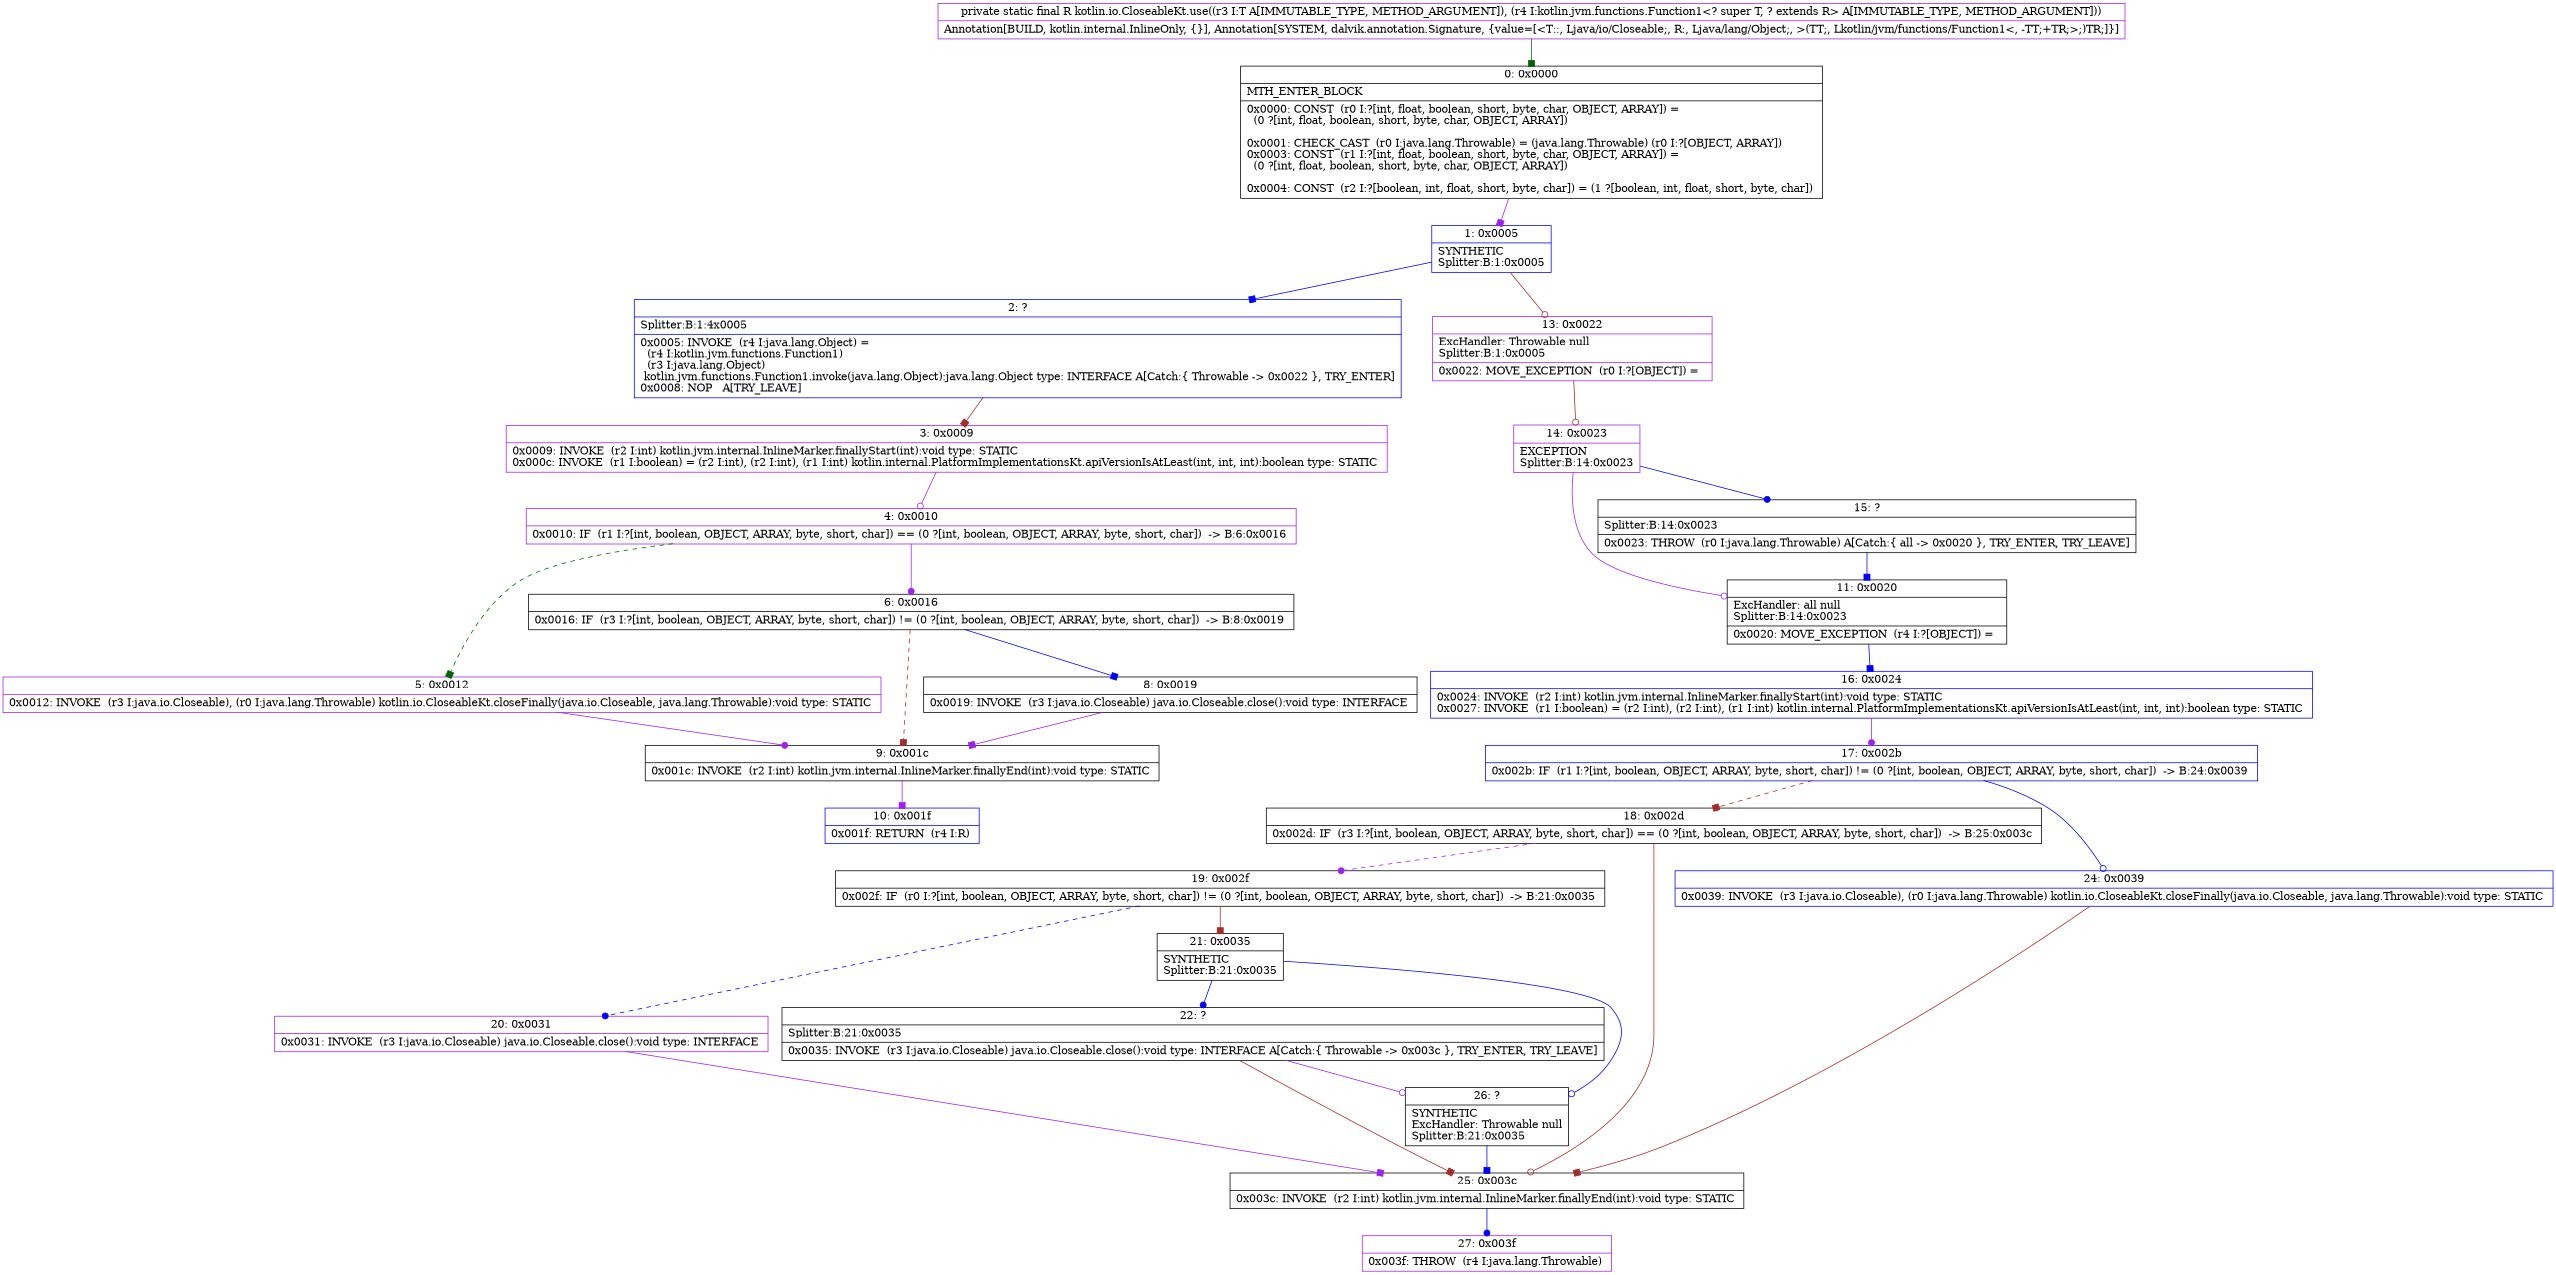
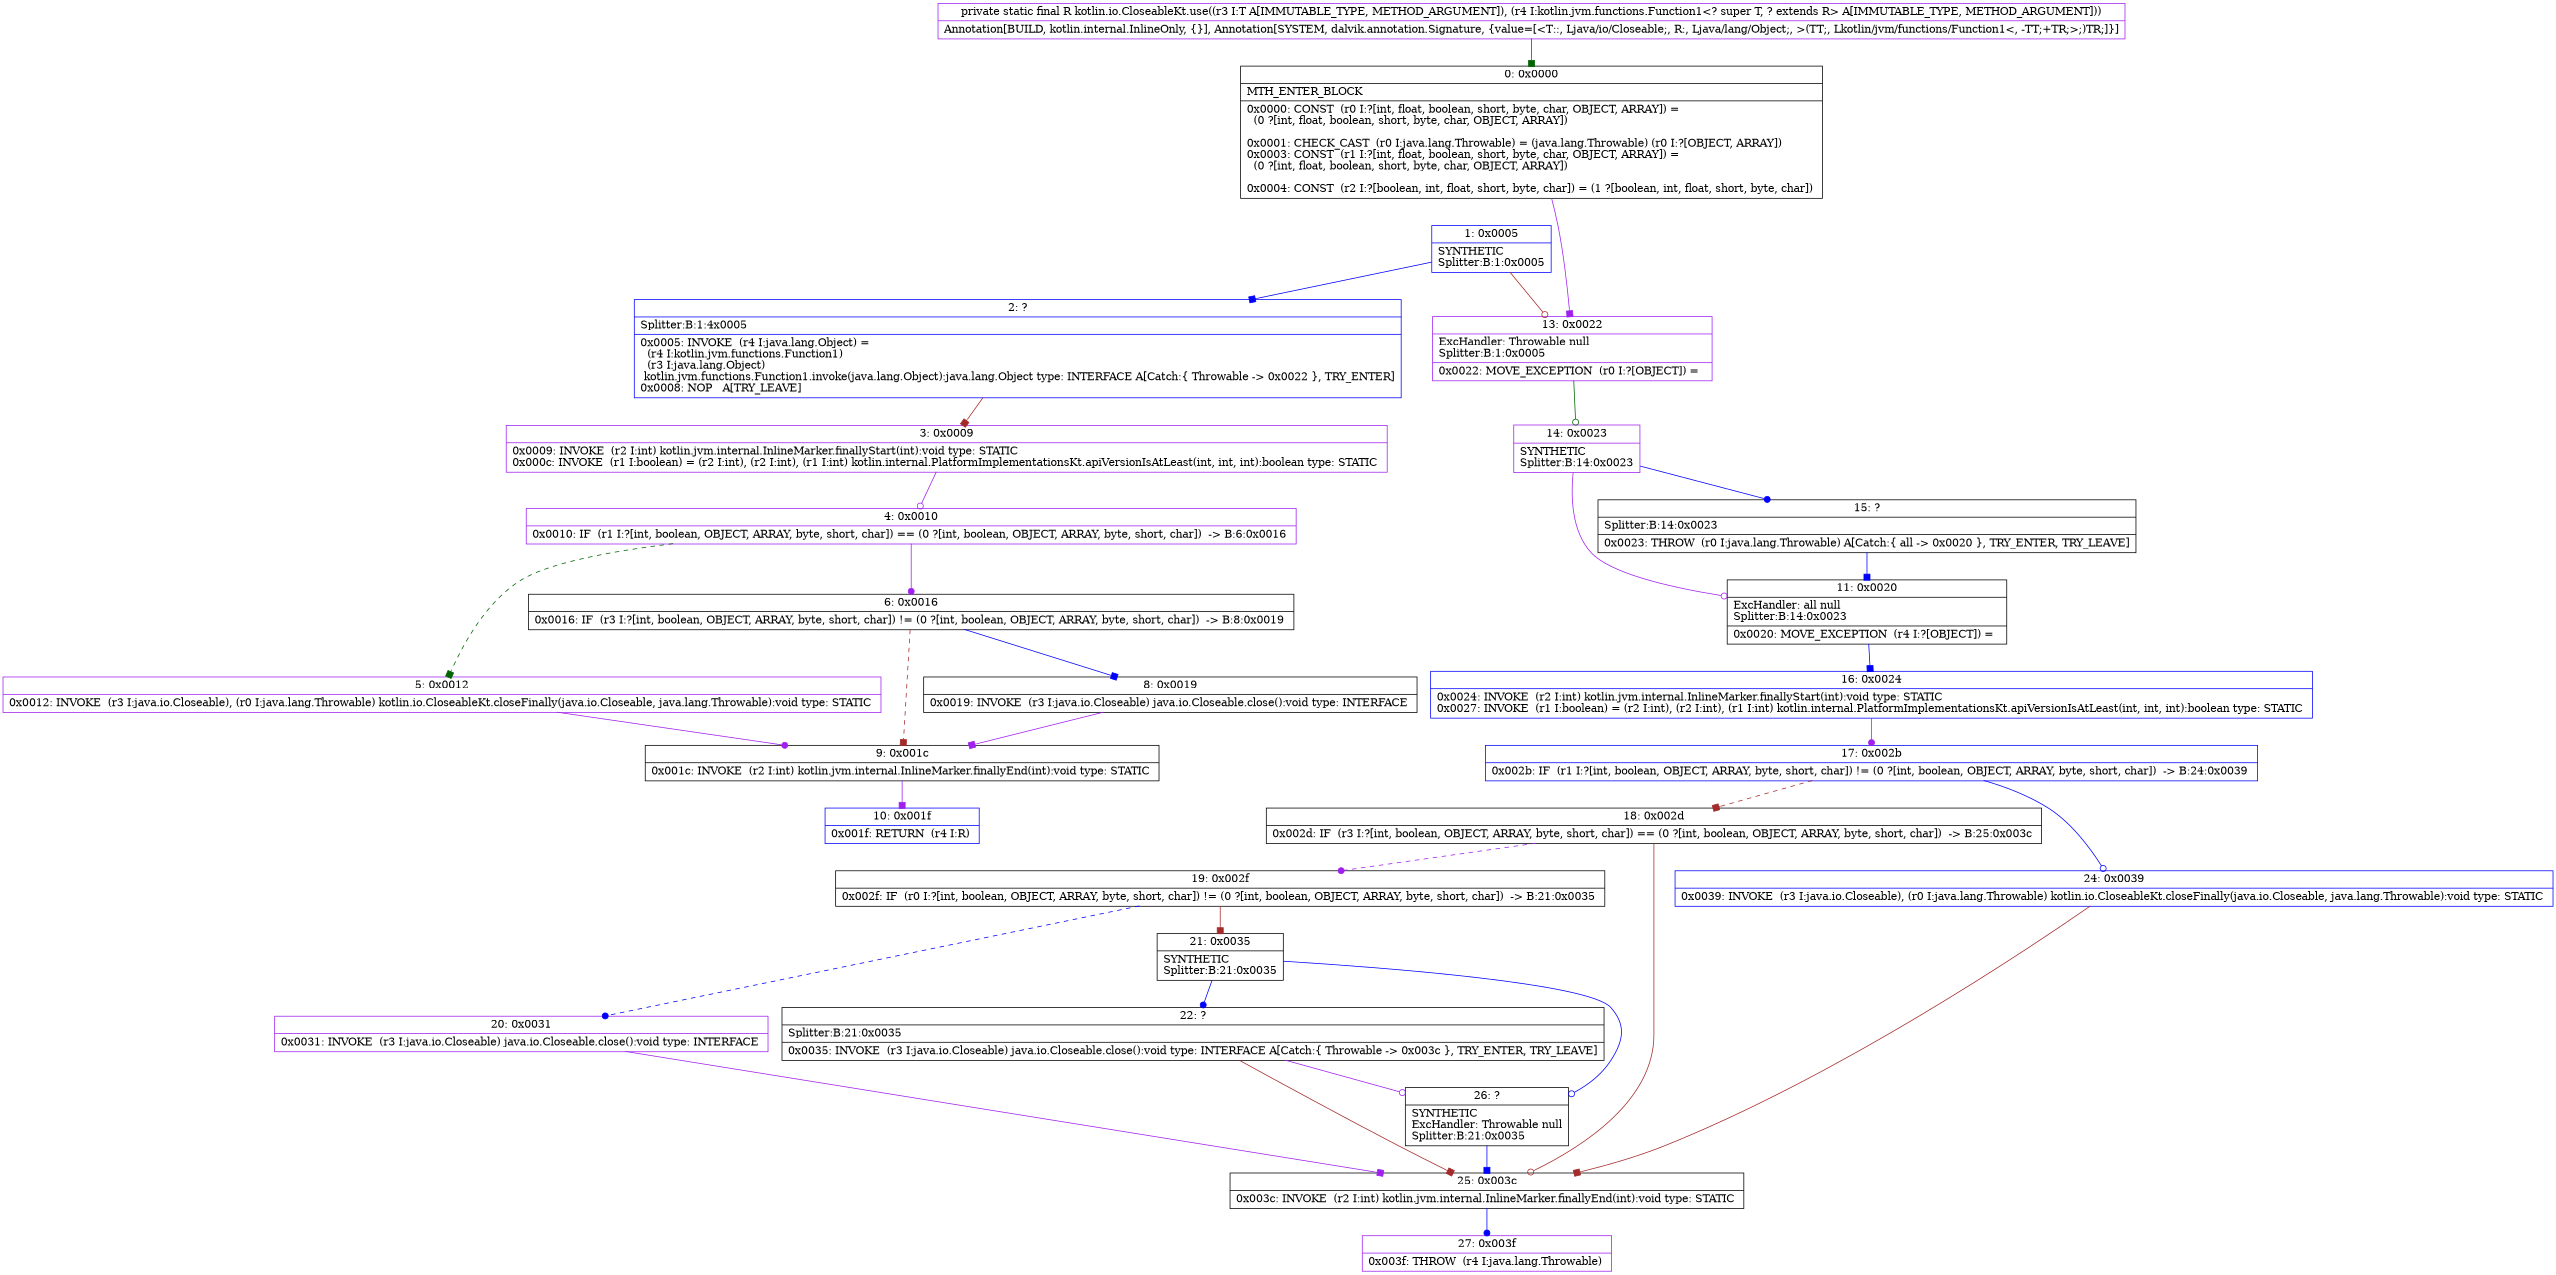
  digraph {
    node [color=black shape=record]
    edge [arrowhead=box color=purple]
    n1 [label="{0\:\ 0x0000|MTH_ENTER_BLOCK\l|0x0000: CONST  (r0 I:?[int, float, boolean, short, byte, char, OBJECT, ARRAY]) = \l  (0 ?[int, float, boolean, short, byte, char, OBJECT, ARRAY])\l \l0x0001: CHECK_CAST  (r0 I:java.lang.Throwable) = (java.lang.Throwable) (r0 I:?[OBJECT, ARRAY]) \l0x0003: CONST  (r1 I:?[int, float, boolean, short, byte, char, OBJECT, ARRAY]) = \l  (0 ?[int, float, boolean, short, byte, char, OBJECT, ARRAY])\l \l0x0004: CONST  (r2 I:?[boolean, int, float, short, byte, char]) = (1 ?[boolean, int, float, short, byte, char]) \l}"]
    n2 [color=blue label="{1\:\ 0x0005|SYNTHETIC\lSplitter:B:1:0x0005\l}"]
    n3 [color=blue label="{2\:\ ?|Splitter:B:1:4x0005\l|0x0005: INVOKE  (r4 I:java.lang.Object) = \l  (r4 I:kotlin.jvm.functions.Function1)\l  (r3 I:java.lang.Object)\l kotlin.jvm.functions.Function1.invoke(java.lang.Object):java.lang.Object type: INTERFACE A[Catch:\{ Throwable \-\> 0x0022 \}, TRY_ENTER]\l0x0008: NOP   A[TRY_LEAVE]\l}"]
    n4 [color=purple label="{13\:\ 0x0022|ExcHandler: Throwable null\lSplitter:B:1:0x0005\l|0x0022: MOVE_EXCEPTION  (r0 I:?[OBJECT]) =  \l}"]
    n5 [color=purple label="{3\:\ 0x0009|0x0009: INVOKE  (r2 I:int) kotlin.jvm.internal.InlineMarker.finallyStart(int):void type: STATIC \l0x000c: INVOKE  (r1 I:boolean) = (r2 I:int), (r2 I:int), (r1 I:int) kotlin.internal.PlatformImplementationsKt.apiVersionIsAtLeast(int, int, int):boolean type: STATIC \l}"]
-   n6 [color=purple label="{14\:\ 0x0023|EXCEPTION\lSplitter:B:14:0x0023\l}"]
+   n6 [color=purple label="{14\:\ 0x0023|SYNTHETIC\lSplitter:B:14:0x0023\l}"]
    n7 [color=purple label="{4\:\ 0x0010|0x0010: IF  (r1 I:?[int, boolean, OBJECT, ARRAY, byte, short, char]) == (0 ?[int, boolean, OBJECT, ARRAY, byte, short, char])  \-\> B:6:0x0016 \l}"]
    n8 [color=purple label="{5\:\ 0x0012|0x0012: INVOKE  (r3 I:java.io.Closeable), (r0 I:java.lang.Throwable) kotlin.io.CloseableKt.closeFinally(java.io.Closeable, java.lang.Throwable):void type: STATIC \l}"]
    n9 [label="{6\:\ 0x0016|0x0016: IF  (r3 I:?[int, boolean, OBJECT, ARRAY, byte, short, char]) != (0 ?[int, boolean, OBJECT, ARRAY, byte, short, char])  \-\> B:8:0x0019 \l}"]
    n10 [label="{9\:\ 0x001c|0x001c: INVOKE  (r2 I:int) kotlin.jvm.internal.InlineMarker.finallyEnd(int):void type: STATIC \l}"]
    n11 [label="{8\:\ 0x0019|0x0019: INVOKE  (r3 I:java.io.Closeable) java.io.Closeable.close():void type: INTERFACE \l}"]
    n12 [color=blue label="{10\:\ 0x001f|0x001f: RETURN  (r4 I:R) \l}"]
    n13 [label="{11\:\ 0x0020|ExcHandler: all null\lSplitter:B:14:0x0023\l|0x0020: MOVE_EXCEPTION  (r4 I:?[OBJECT]) =  \l}"]
    n14 [color=blue label="{16\:\ 0x0024|0x0024: INVOKE  (r2 I:int) kotlin.jvm.internal.InlineMarker.finallyStart(int):void type: STATIC \l0x0027: INVOKE  (r1 I:boolean) = (r2 I:int), (r2 I:int), (r1 I:int) kotlin.internal.PlatformImplementationsKt.apiVersionIsAtLeast(int, int, int):boolean type: STATIC \l}"]
    n15 [color=blue label="{17\:\ 0x002b|0x002b: IF  (r1 I:?[int, boolean, OBJECT, ARRAY, byte, short, char]) != (0 ?[int, boolean, OBJECT, ARRAY, byte, short, char])  \-\> B:24:0x0039 \l}"]
    n16 [label="{15\:\ ?|Splitter:B:14:0x0023\l|0x0023: THROW  (r0 I:java.lang.Throwable) A[Catch:\{ all \-\> 0x0020 \}, TRY_ENTER, TRY_LEAVE]\l}"]
    n17 [label="{18\:\ 0x002d|0x002d: IF  (r3 I:?[int, boolean, OBJECT, ARRAY, byte, short, char]) == (0 ?[int, boolean, OBJECT, ARRAY, byte, short, char])  \-\> B:25:0x003c \l}"]
    n18 [color=blue label="{24\:\ 0x0039|0x0039: INVOKE  (r3 I:java.io.Closeable), (r0 I:java.lang.Throwable) kotlin.io.CloseableKt.closeFinally(java.io.Closeable, java.lang.Throwable):void type: STATIC \l}"]
    n19 [label="{19\:\ 0x002f|0x002f: IF  (r0 I:?[int, boolean, OBJECT, ARRAY, byte, short, char]) != (0 ?[int, boolean, OBJECT, ARRAY, byte, short, char])  \-\> B:21:0x0035 \l}"]
    n20 [label="{25\:\ 0x003c|0x003c: INVOKE  (r2 I:int) kotlin.jvm.internal.InlineMarker.finallyEnd(int):void type: STATIC \l}"]
    n21 [color=purple label="{20\:\ 0x0031|0x0031: INVOKE  (r3 I:java.io.Closeable) java.io.Closeable.close():void type: INTERFACE \l}"]
    n22 [label="{21\:\ 0x0035|SYNTHETIC\lSplitter:B:21:0x0035\l}"]
    n23 [color=purple label="{27\:\ 0x003f|0x003f: THROW  (r4 I:java.lang.Throwable) \l}"]
    n24 [label="{22\:\ ?|Splitter:B:21:0x0035\l|0x0035: INVOKE  (r3 I:java.io.Closeable) java.io.Closeable.close():void type: INTERFACE A[Catch:\{ Throwable \-\> 0x003c \}, TRY_ENTER, TRY_LEAVE]\l}"]
    n25 [label="{26\:\ ?|SYNTHETIC\lExcHandler: Throwable null\lSplitter:B:21:0x0035\l}"]
    n26 [color=purple label="{private static final R kotlin.io.CloseableKt.use((r3 I:T A[IMMUTABLE_TYPE, METHOD_ARGUMENT]), (r4 I:kotlin.jvm.functions.Function1\<? super T, ? extends R\> A[IMMUTABLE_TYPE, METHOD_ARGUMENT]))  | Annotation[BUILD, kotlin.internal.InlineOnly, \{\}], Annotation[SYSTEM, dalvik.annotation.Signature, \{value=[\<T::, Ljava\/io\/Closeable;, R:, Ljava\/lang\/Object;, \>(TT;, Lkotlin\/jvm\/functions\/Function1\<, \-TT;+TR;\>;)TR;]\}]\l}"]
-   n1 -> n2
+   n1 -> n4
    n2 -> n3 [color=blue]
    n2 -> n4 [arrowhead=odot color=brown]
    n3 -> n5 [color=brown]
-   n4 -> n6 [arrowhead=odot color=brown]
+   n4 -> n6 [arrowhead=odot color=darkgreen]
    n5 -> n7 [arrowhead=odot]
    n6 -> n13 [arrowhead=odot]
    n6 -> n16 [arrowhead=dot color=blue]
    n7 -> n8 [color=darkgreen style=dashed]
    n7 -> n9 [arrowhead=dot]
    n8 -> n10 [arrowhead=dot]
    n9 -> n10 [color=brown style=dashed]
    n9 -> n11 [color=blue]
    n10 -> n12
    n11 -> n10
    n13 -> n14 [color=blue]
    n14 -> n15 [arrowhead=dot]
    n15 -> n17 [color=brown style=dashed]
    n15 -> n18 [arrowhead=odot color=blue]
    n16 -> n13 [color=blue]
    n17 -> n19 [arrowhead=dot style=dashed]
    n17 -> n20 [arrowhead=odot color=brown]
    n18 -> n20 [color=brown]
    n19 -> n21 [arrowhead=dot color=blue style=dashed]
    n19 -> n22 [color=brown]
    n20 -> n23 [arrowhead=dot color=blue]
    n21 -> n20
    n22 -> n24 [arrowhead=dot color=blue]
    n22 -> n25 [arrowhead=odot color=blue]
    n24 -> n20 [color=brown]
    n24 -> n25 [arrowhead=odot]
    n25 -> n20 [color=blue]
    n26 -> n1 [color=darkgreen]
  }
